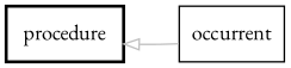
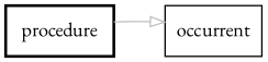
  digraph {
    fontsize=32
    penwidth=5
    rankdir=LR
    fontname="EB Garamond"
    node [color=black fontname="EB Garamond" shape=rectangle]
    n1 [label=" procedure " style=bold]
    occurrent
-   n1 -> occurrent [arrowtail=onormal color=gray dir=back fontcolor=darkgray fontname="EB Garamond"]
+   occurrent -> n1 [arrowtail=onormal color=gray dir=back fontcolor=darkgray fontname="EB Garamond"]
  }
